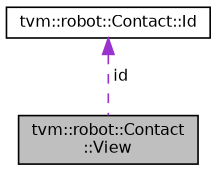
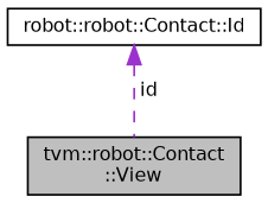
  digraph {
    node [color=black fontname=Helvetica fontsize=10 shape=record style=filled]
    n1 [fillcolor=grey75 fontcolor=black height=0.2 label="tvm::robot::Contact\l::View" width=0.4]
-   n2 [fillcolor=white height=0.2 label="tvm::robot::Contact::Id" width=0.4]
+   n2 [fillcolor=white height=0.2 label="robot::robot::Contact::Id" width=0.4]
    n2 -> n1 [color=darkorchid3 dir=back fontname=Helvetica fontsize=10 label=" id" labelfontname=Helvetica labelfontsize=10 style=dashed]
  }
